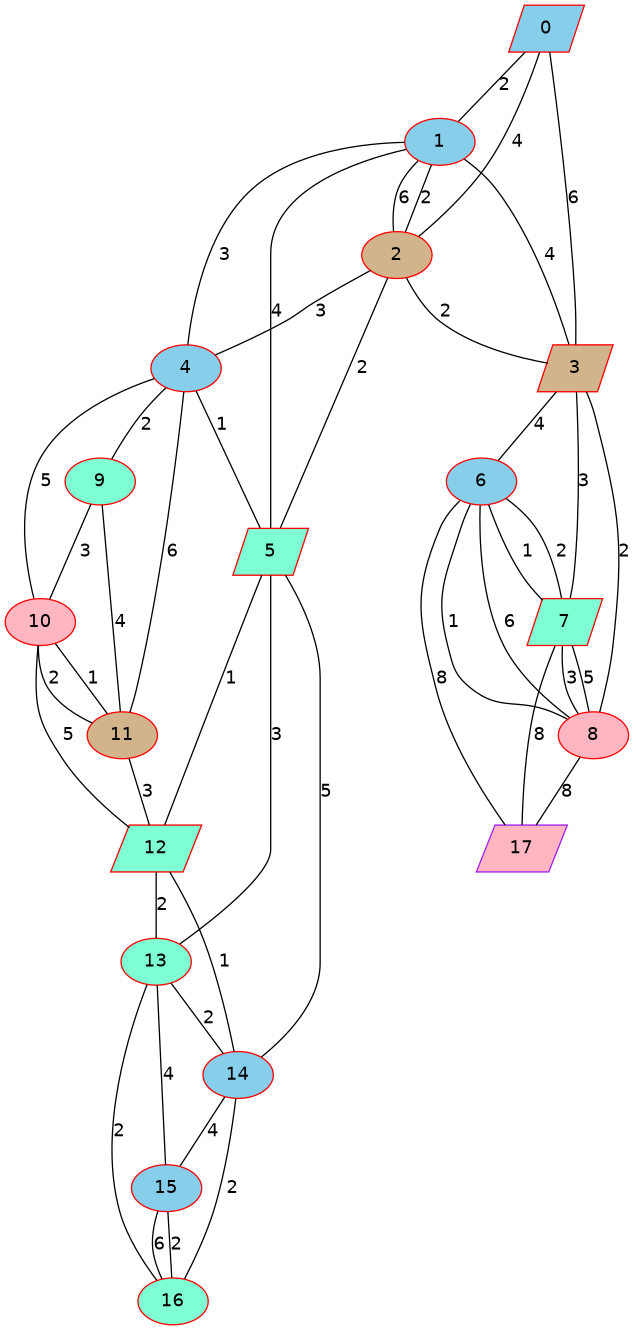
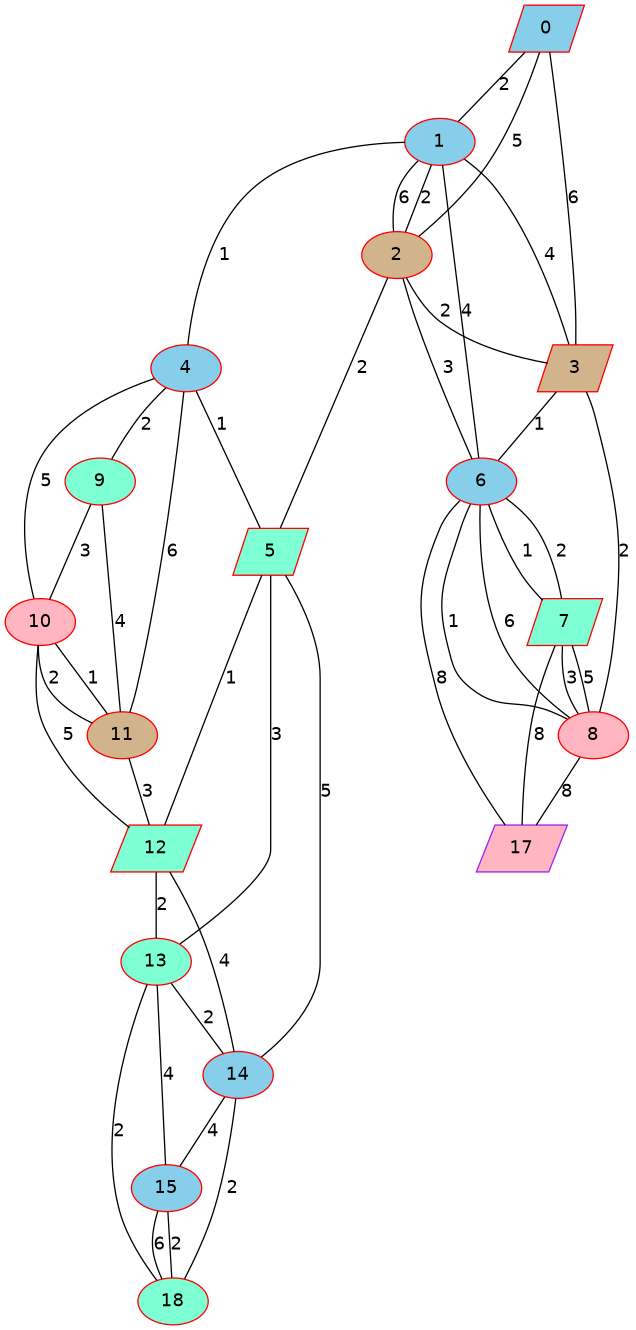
  graph {
    fontname="DejaVu Sans"
    node [color=red fillcolor=skyblue fontname="DejaVu Sans" shape=ellipse style=filled weight=1]
    edge [fontname="DejaVu Sans"]
    0 [shape=parallelogram]
    1
    2 [fillcolor=tan]
    3 [fillcolor=tan shape=parallelogram]
    4
    5 [fillcolor=aquamarine shape=parallelogram]
    6
    7 [fillcolor=aquamarine shape=parallelogram]
    8 [fillcolor=lightpink]
    9 [fillcolor=aquamarine]
    10 [fillcolor=lightpink]
    11 [fillcolor=tan]
    12 [fillcolor=aquamarine shape=parallelogram]
    13 [fillcolor=aquamarine]
    14
    17 [color=purple fillcolor=lightpink shape=parallelogram weight=4]
    15
-   16 [fillcolor=aquamarine]
+   16 [fillcolor=aquamarine label=18]
    0 -- 1 [label=2]
-   0 -- 2 [label=4]
+   0 -- 2 [label=5]
    0 -- 3 [label=6]
    1 -- 2 [label=6]
    1 -- 2 [label=2]
    1 -- 3 [label=4]
-   1 -- 4 [label=3]
-   1 -- 5 [label=4]
+   1 -- 4 [label=1]
+   1 -- 6 [label=4]
    2 -- 3 [label=2]
-   2 -- 4 [label=3]
+   2 -- 6 [label=3]
    2 -- 5 [label=2]
-   3 -- 6 [label=4]
-   3 -- 7 [label=3]
+   3 -- 6 [label=1]
    3 -- 8 [label=2]
    4 -- 5 [label=1]
    4 -- 9 [label=2]
    4 -- 10 [label=5]
    4 -- 11 [label=6]
    5 -- 12 [label=1]
    5 -- 13 [label=3]
    5 -- 14 [label=5]
    6 -- 7 [label=2]
    6 -- 7 [label=1]
    6 -- 8 [label=1]
    6 -- 8 [label=6]
    6 -- 17 [label=8]
    7 -- 8 [label=3]
    7 -- 8 [label=5]
    7 -- 17 [label=8]
    8 -- 17 [label=8]
    9 -- 10 [label=3]
    9 -- 11 [label=4]
    10 -- 11 [label=2]
    10 -- 11 [label=1]
    10 -- 12 [label=5]
    11 -- 12 [label=3]
    12 -- 13 [label=2]
-   12 -- 14 [label=1]
+   12 -- 14 [label=4]
    13 -- 14 [label=2]
    13 -- 15 [label=4]
    13 -- 16 [label=2]
    14 -- 15 [label=4]
    14 -- 16 [label=2]
    15 -- 16 [label=6]
    15 -- 16 [label=2]
  }
